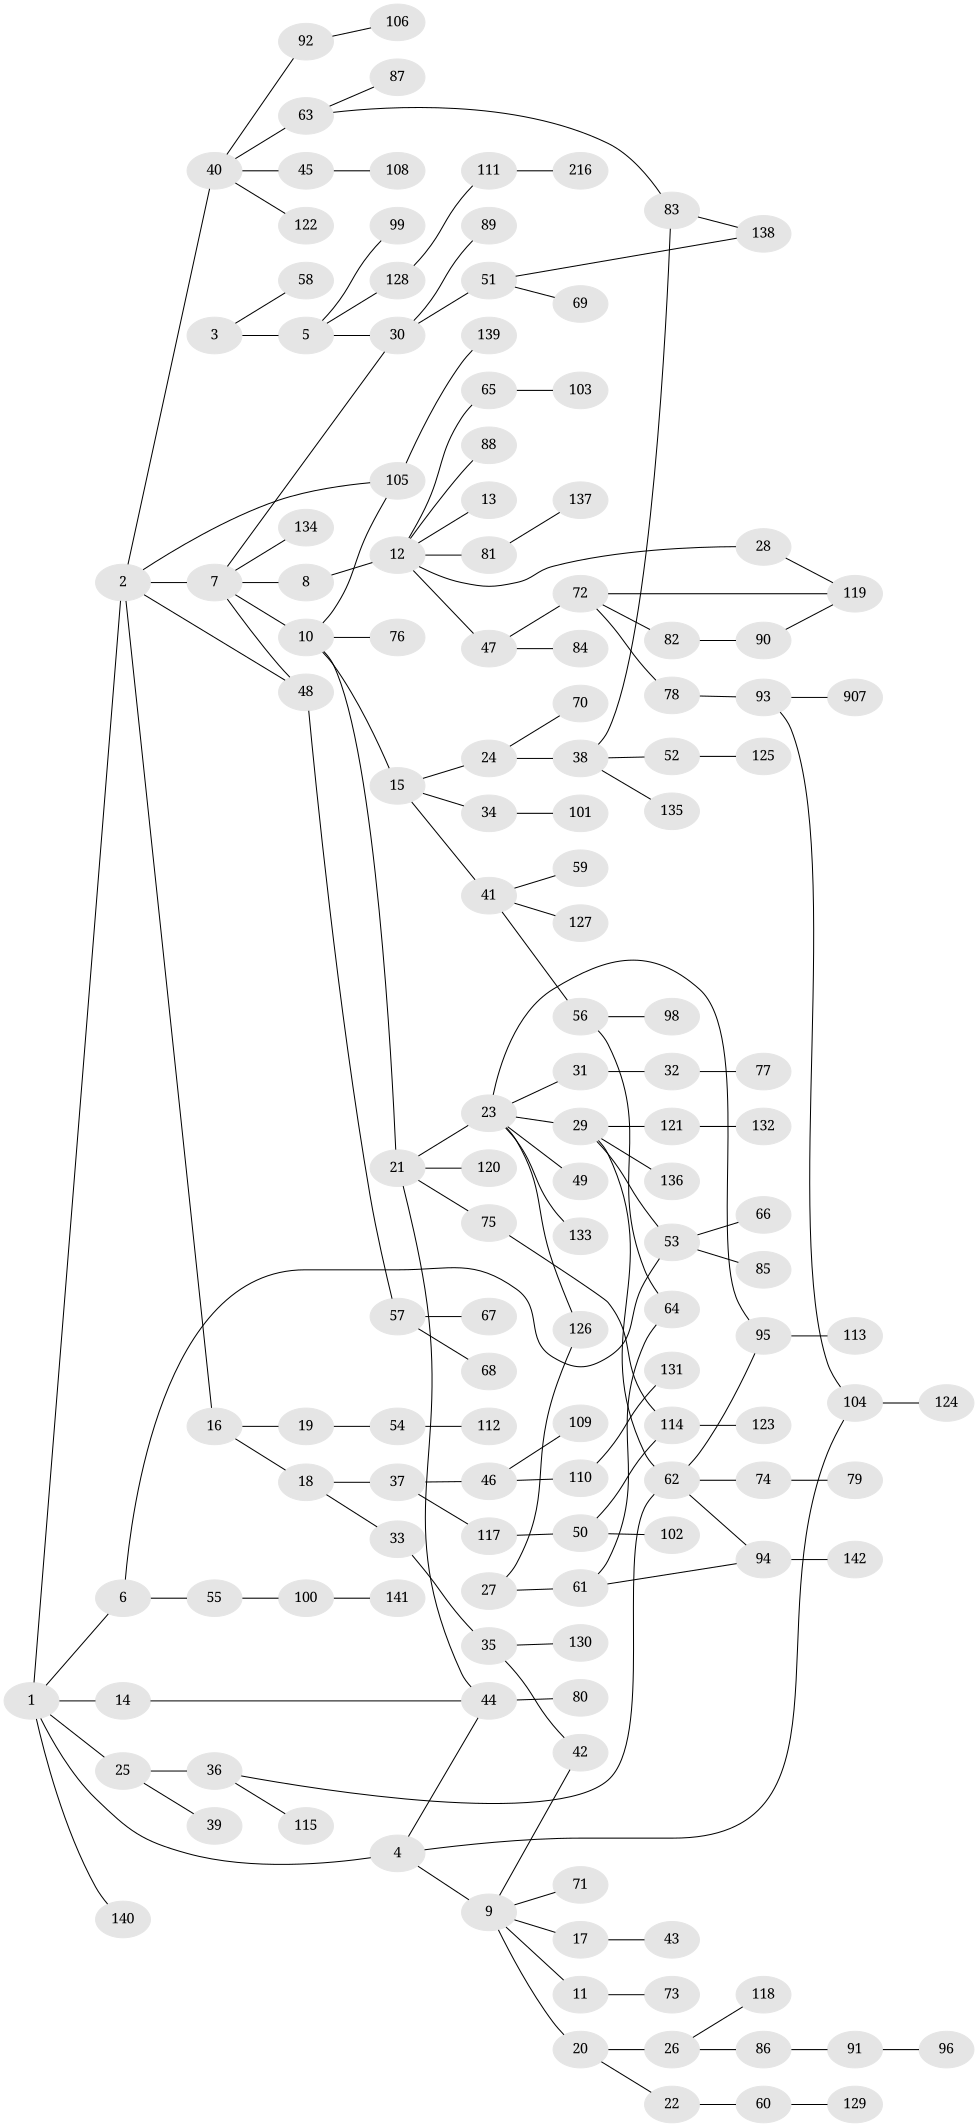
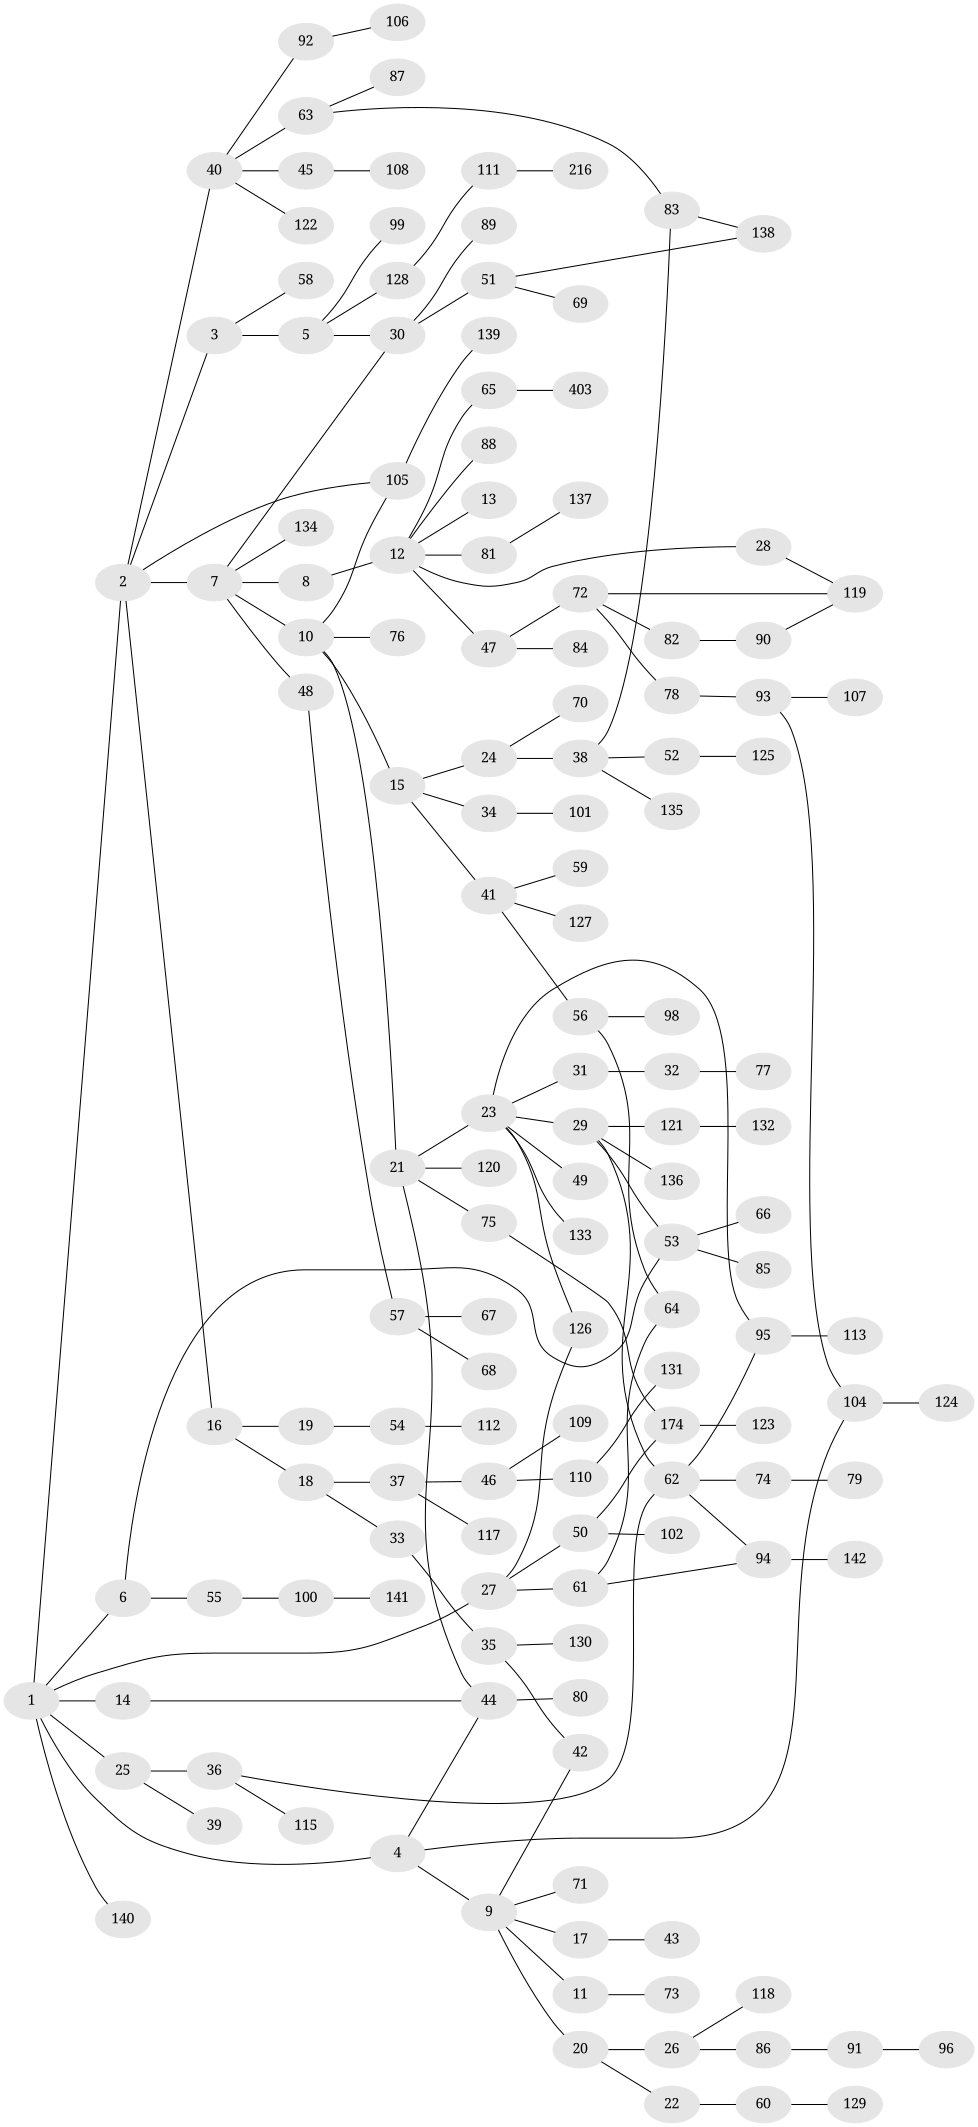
  graph {
    fontname="Noto Serif"
    rankdir=LR
    node [color=gray90 fontname="Noto Serif" style=filled]
    edge [fontname="Noto Serif"]
    1
    2
    4
    6
    14
    25
    27
    140
    3
    7
    16
    40
    105
    9
    44
    104
    53
    55
    36
    39
    126
    50
    61
    5
    58
    30
    8
    10
    48
    134
    18
    19
    45
    63
    92
    122
    139
    99
    128
    11
    17
    20
    42
    71
    80
    124
    51
    89
    111
    66
    85
    100
    12
    15
    21
    76
    57
    13
    28
    47
    65
    81
    88
    73
    43
    22
    26
    24
    34
    41
    23
    75
    120
    119
    72
    84
-   103
+   103 [label=403]
    137
    38
    70
    101
    56
    59
    127
    33
    37
    54
    35
    46
    117
    112
    60
    86
    118
    29
    31
    49
    95
    133
-   114
+   114 [label=174]
    129
    62
    121
    136
    32
    113
    52
    83
    135
    115
    91
    102
    64
    94
    74
    132
    69
    138
    77
    130
    109
    110
    125
    108
    87
    106
    98
    131
    78
    82
    67
    68
    123
    141
    142
    79
    93
    90
-   107 [label=907]
+   107
    n140 [label=216]
    96
    1 -- 2
    1 -- 4
    1 -- 6
    1 -- 14
    1 -- 25
+   1 -- 27
    1 -- 140
-   2 -- 48
+   2 -- 3
    2 -- 7
    2 -- 16
    2 -- 40
    2 -- 105
    4 -- 9
    4 -- 44
    4 -- 104
    6 -- 53
    6 -- 55
    14 -- 44
    25 -- 36
    25 -- 39
    27 -- 126
-   117 -- 50
+   27 -- 50
    27 -- 61
    3 -- 5
    3 -- 58
    7 -- 30
    7 -- 8
    7 -- 10
    7 -- 48
    7 -- 134
    16 -- 18
    16 -- 19
    40 -- 45
    40 -- 63
    40 -- 92
    40 -- 122
    105 -- 139
    9 -- 11
    9 -- 17
    9 -- 20
    9 -- 42
    9 -- 71
    44 -- 80
    104 -- 124
    53 -- 66
    53 -- 85
    55 -- 100
    36 -- 62
    36 -- 115
    50 -- 114
    50 -- 102
    61 -- 64
    61 -- 94
    5 -- 30
    5 -- 99
    5 -- 128
    30 -- 51
    30 -- 89
    8 -- 12
    10 -- 105
    10 -- 15
    10 -- 21
    10 -- 76
    48 -- 57
    18 -- 33
    18 -- 37
    19 -- 54
    45 -- 108
    63 -- 83
    63 -- 87
    92 -- 106
    128 -- 111
    11 -- 73
    17 -- 43
    20 -- 22
    20 -- 26
    51 -- 69
    51 -- 138
    111 -- n140
    100 -- 141
    12 -- 13
    12 -- 28
    12 -- 47
    12 -- 65
    12 -- 81
    12 -- 88
    15 -- 24
    15 -- 34
    15 -- 41
    21 -- 44
    21 -- 23
    21 -- 75
    21 -- 120
    57 -- 67
    57 -- 68
    28 -- 119
    47 -- 72
    47 -- 84
    65 -- 103
    81 -- 137
    22 -- 60
    26 -- 86
    26 -- 118
    24 -- 38
    24 -- 70
    34 -- 101
    41 -- 56
    41 -- 59
    41 -- 127
    23 -- 126
    23 -- 29
    23 -- 31
    23 -- 49
    23 -- 95
    23 -- 133
    75 -- 114
    72 -- 119
    72 -- 78
    72 -- 82
    38 -- 52
    38 -- 83
    38 -- 135
    56 -- 64
    56 -- 98
    33 -- 35
    37 -- 46
    37 -- 117
    54 -- 112
    35 -- 42
    35 -- 130
    46 -- 109
    46 -- 110
    60 -- 129
    86 -- 91
    29 -- 53
    29 -- 62
    29 -- 121
    29 -- 136
    31 -- 32
    95 -- 113
    114 -- 123
    62 -- 95
    62 -- 94
    62 -- 74
    121 -- 132
    32 -- 77
    52 -- 125
    83 -- 138
    91 -- 96
    94 -- 142
    74 -- 79
    110 -- 131
    78 -- 93
    82 -- 90
    93 -- 104
    93 -- 107
    90 -- 119
  }
